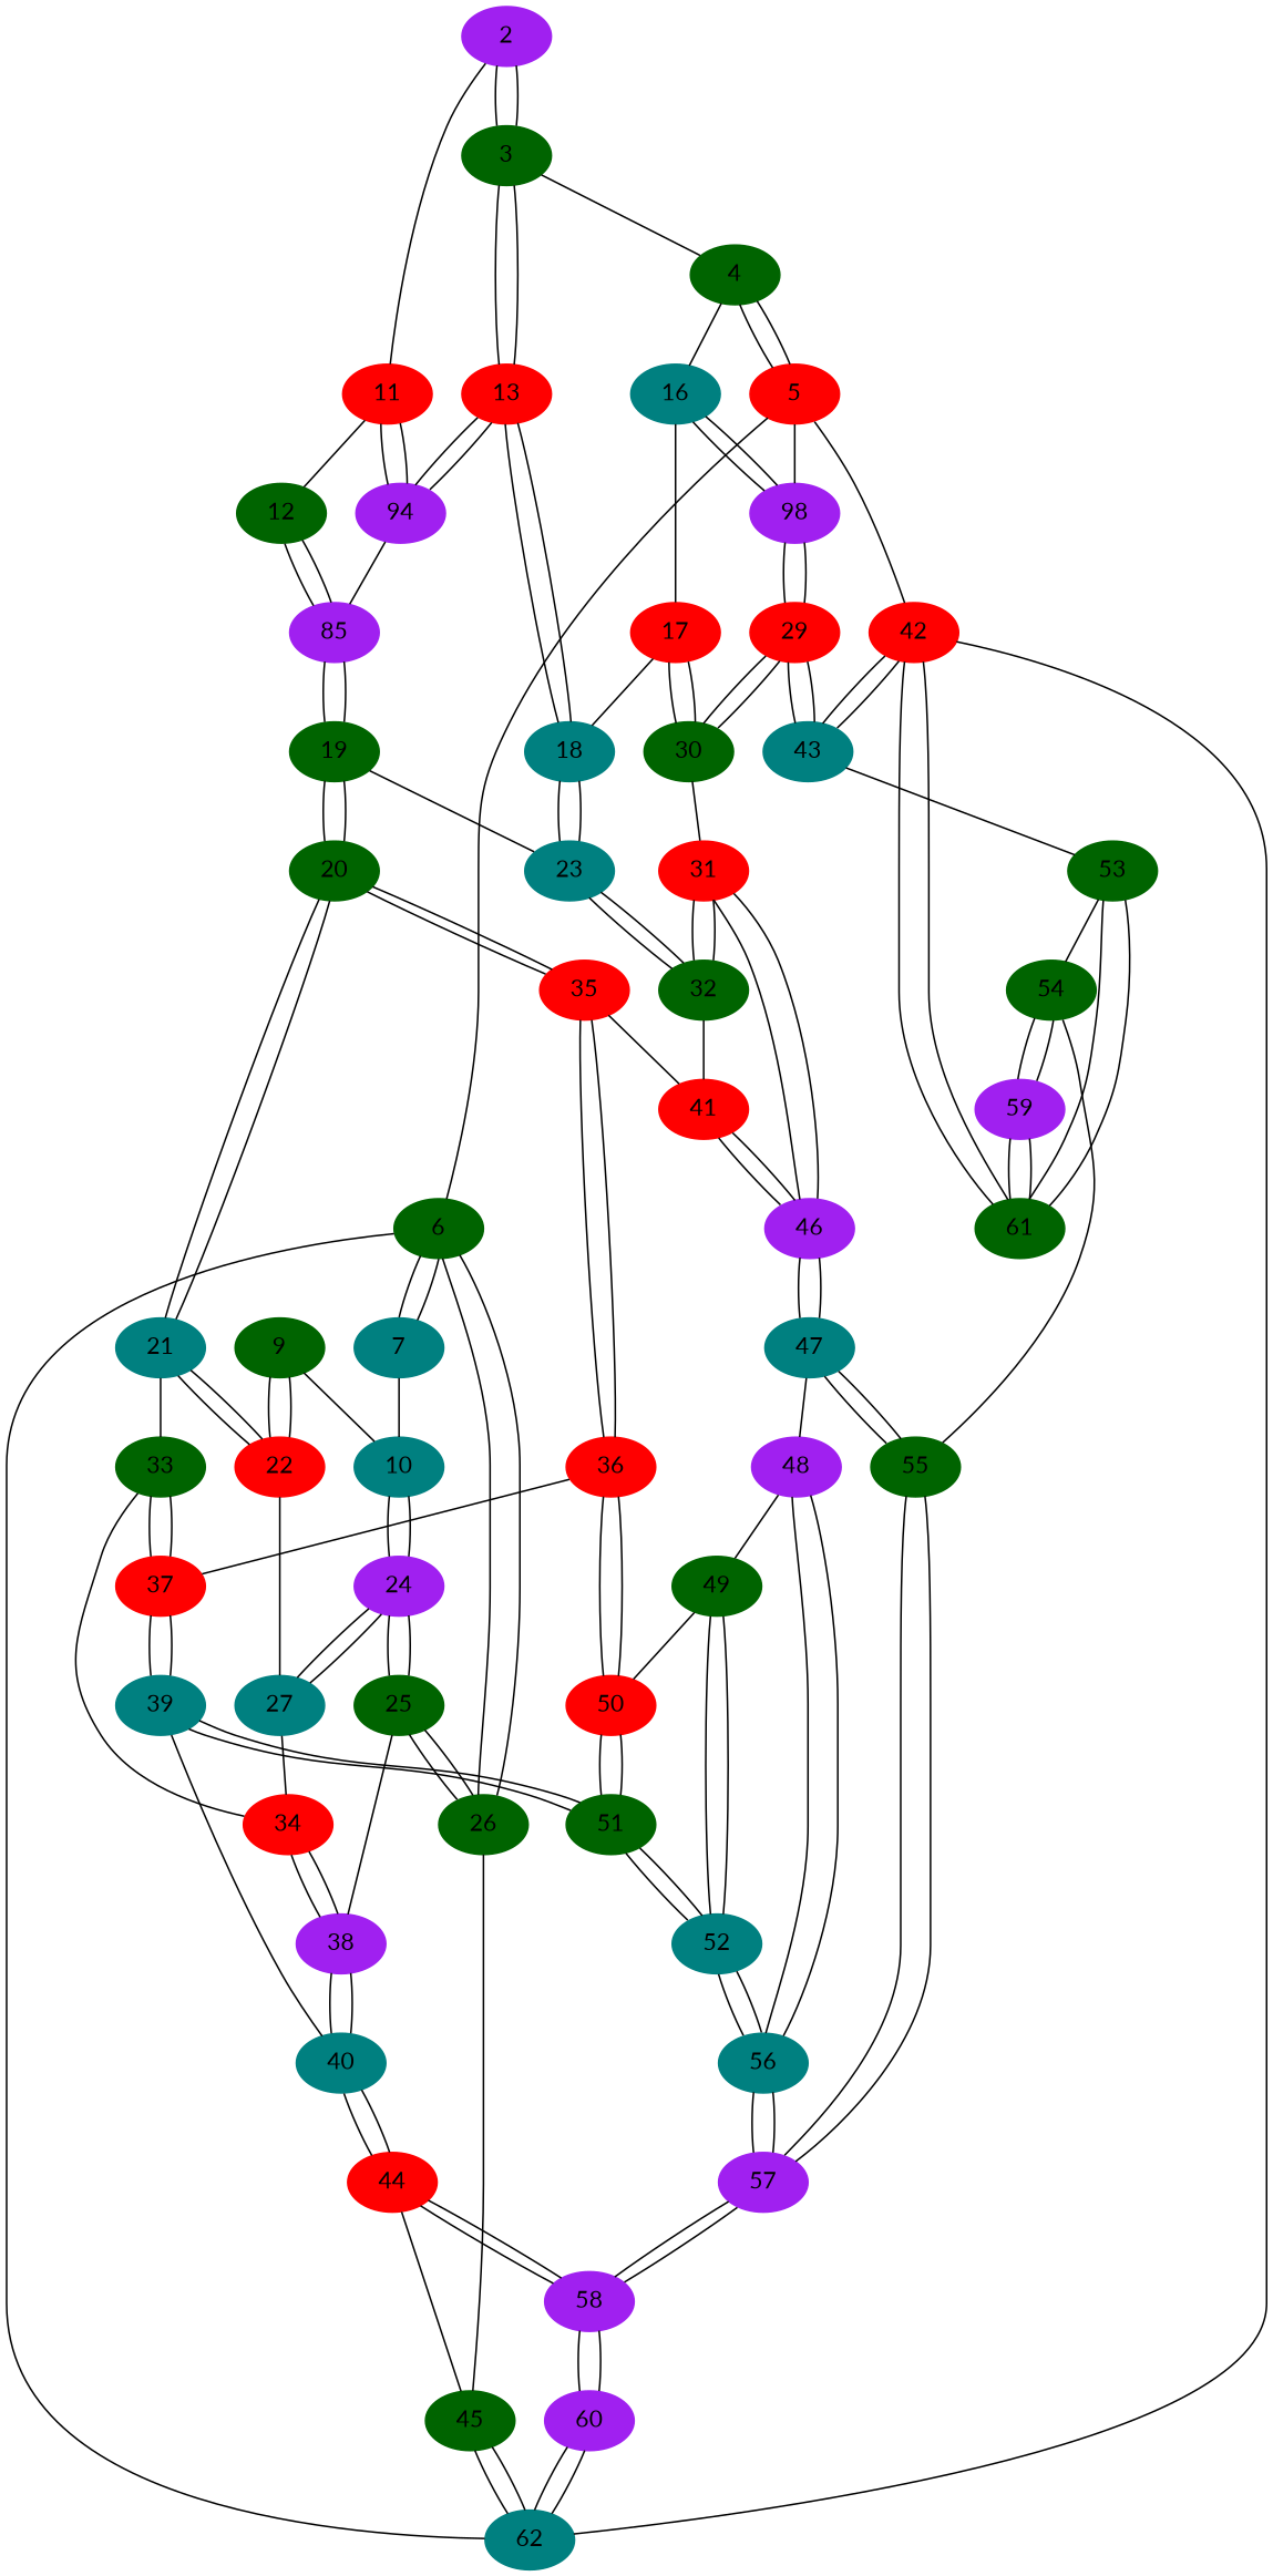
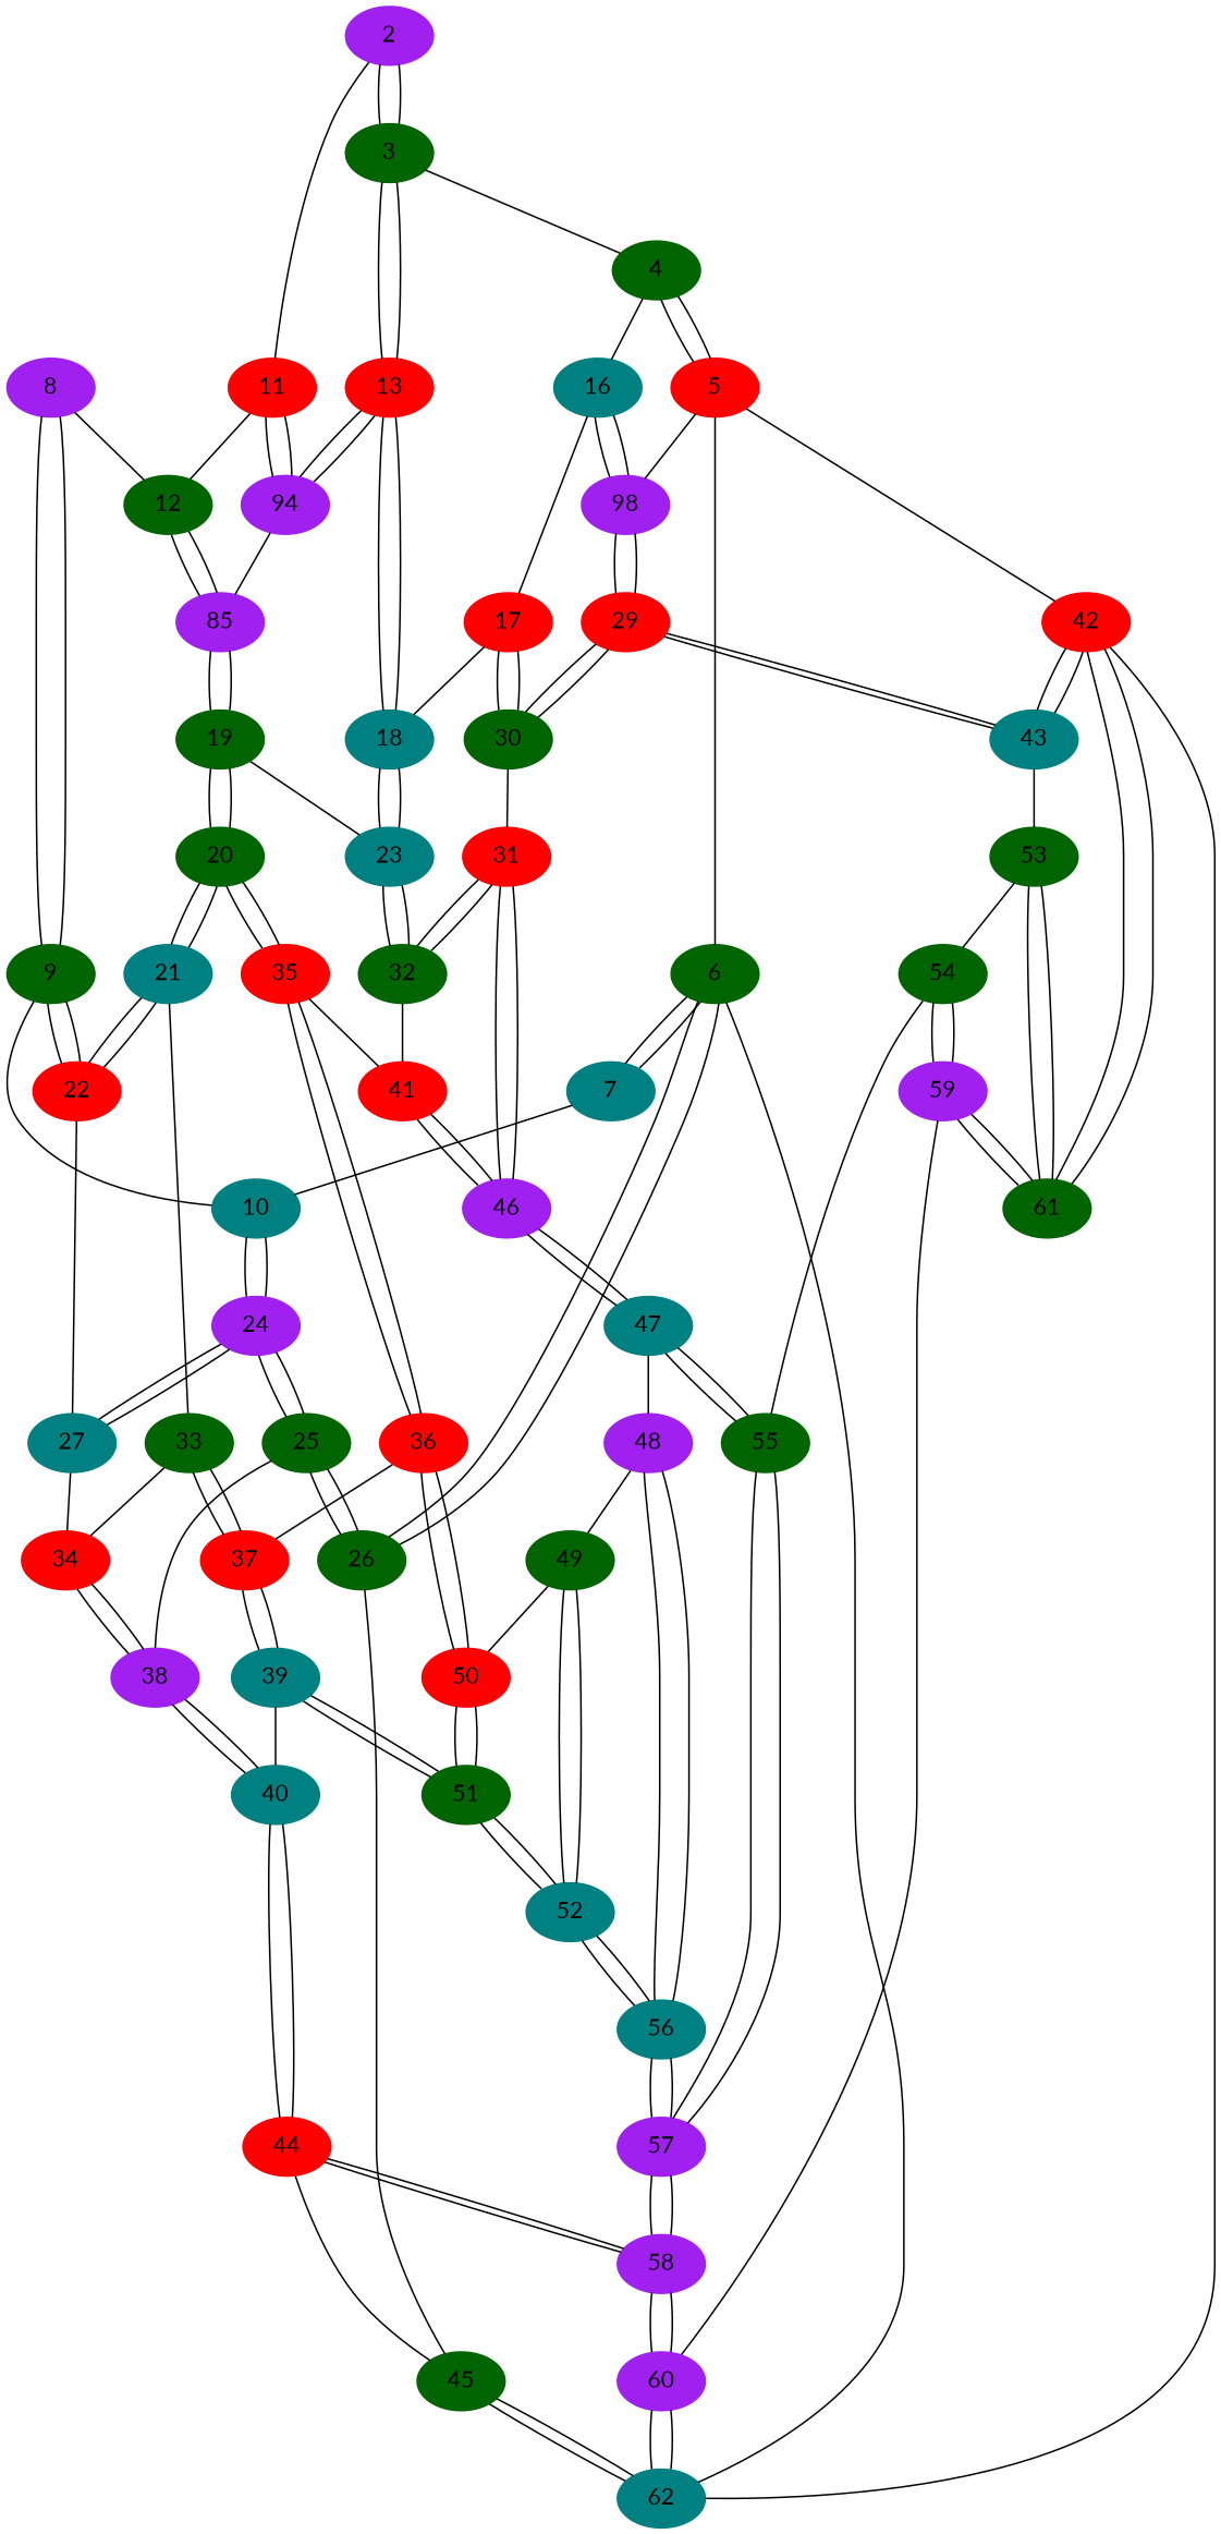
  graph {
    fontname=Lato
    node [color=darkgreen fontname=Lato style=filled]
    edge [fontname=Lato]
    2 [color=purple]
    3
    11 [color=red]
+   8 [color=purple]
    9
    12
    4
    13 [color=red]
    n9 [color=purple label=94]
    5 [color=red]
    16 [color=teal]
    18 [color=teal]
    6
    n14 [color=purple label=98]
    42 [color=red]
    17 [color=red]
    7 [color=teal]
    26
    62 [color=teal]
    29 [color=red]
    43 [color=teal]
    61
    10 [color=teal]
    45
    24 [color=purple]
    22 [color=red]
    n27 [color=purple label=85]
    27 [color=teal]
    25
    19
    23 [color=teal]
    20
    30
    31 [color=red]
    32
    21 [color=teal]
    35 [color=red]
    33
    41 [color=red]
    36 [color=red]
    34 [color=red]
    37 [color=red]
    38 [color=purple]
    40 [color=teal]
    53
    46 [color=purple]
    47 [color=teal]
    39 [color=teal]
    50 [color=red]
    51
    44 [color=red]
    52 [color=teal]
    58 [color=purple]
    54
    60 [color=purple]
    48 [color=purple]
    55
    49
    56 [color=teal]
    57 [color=purple]
    59 [color=purple]
    2 -- 3
    2 -- 3
    2 -- 11
    3 -- 4
    3 -- 13
    3 -- 13
    11 -- 12
    11 -- n9
    11 -- n9
+   8 -- 9
+   8 -- 9
+   8 -- 12
    9 -- 10
    9 -- 22
    9 -- 22
    12 -- n27
    12 -- n27
    4 -- 5
    4 -- 5
    4 -- 16
    13 -- n9
    13 -- n9
    13 -- 18
    13 -- 18
    n9 -- n27
    5 -- 6
    5 -- n14
    5 -- 42
    16 -- n14
    16 -- n14
    16 -- 17
    18 -- 23
    18 -- 23
    6 -- 7
    6 -- 7
    6 -- 26
    6 -- 26
    6 -- 62
    n14 -- 29
    n14 -- 29
    42 -- 62
    42 -- 43
    42 -- 43
    42 -- 61
    42 -- 61
    17 -- 18
    17 -- 30
    17 -- 30
    7 -- 10
    26 -- 45
    29 -- 43
    29 -- 43
    29 -- 30
    29 -- 30
    43 -- 53
    10 -- 24
    10 -- 24
    45 -- 62
    45 -- 62
    24 -- 27
    24 -- 27
    24 -- 25
    24 -- 25
    22 -- 27
    n27 -- 19
    n27 -- 19
    27 -- 34
    25 -- 26
    25 -- 26
    25 -- 38
    19 -- 23
    19 -- 20
    19 -- 20
    23 -- 32
    23 -- 32
    20 -- 21
    20 -- 21
    20 -- 35
    20 -- 35
    30 -- 31
    31 -- 32
    31 -- 32
    31 -- 46
    31 -- 46
    32 -- 41
    21 -- 22
    21 -- 22
    21 -- 33
    35 -- 41
    35 -- 36
    35 -- 36
    33 -- 34
    33 -- 37
    33 -- 37
    41 -- 46
    41 -- 46
    36 -- 37
    36 -- 50
    36 -- 50
    34 -- 38
    34 -- 38
    37 -- 39
    37 -- 39
    38 -- 40
    38 -- 40
    40 -- 44
    40 -- 44
    53 -- 61
    53 -- 61
    53 -- 54
    46 -- 47
    46 -- 47
    47 -- 48
    47 -- 55
    47 -- 55
    39 -- 40
    39 -- 51
    39 -- 51
    50 -- 51
    50 -- 51
    51 -- 52
    51 -- 52
    44 -- 45
    44 -- 58
    44 -- 58
    52 -- 56
    52 -- 56
    58 -- 60
    58 -- 60
    54 -- 55
    54 -- 59
    54 -- 59
    60 -- 62
    60 -- 62
    48 -- 49
    48 -- 56
    48 -- 56
    55 -- 57
    55 -- 57
    49 -- 50
    49 -- 52
    49 -- 52
    56 -- 57
    56 -- 57
    57 -- 58
    57 -- 58
    59 -- 61
    59 -- 61
+   59 -- 60
  }
